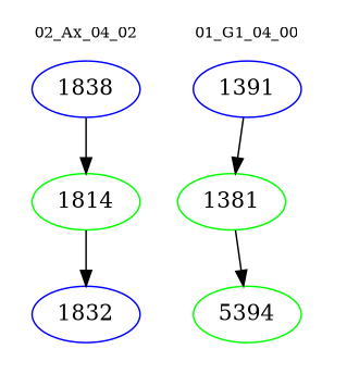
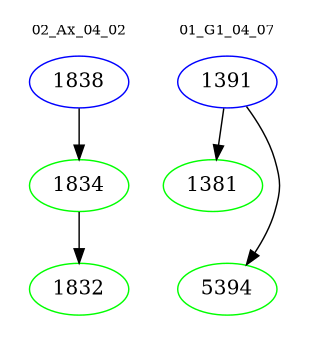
  digraph {
    node [color=green]
    edge [color=black]
    n1 [color=blue label=1838]
-   n2 [label=1814]
-   n3 [color=blue label=1832]
+   n2 [label=1834]
+   n3 [label=1832]
    n4 [color=blue label=1391]
    n5 [label=1381]
    n6 [label=5394]
    subgraph cluster_1 {
      color=white
      fontsize=10
      label="02_Ax_04_02"
      n1
      n2
      n3
    }
    subgraph cluster_2 {
      color=white
      fontsize=10
-     label="01_G1_04_00"
+     label="01_G1_04_07"
      n4
      n5
      n6
    }
    n1 -> n2
    n2 -> n3
    n4 -> n5
-   n5 -> n6
+   n4 -> n6
  }
